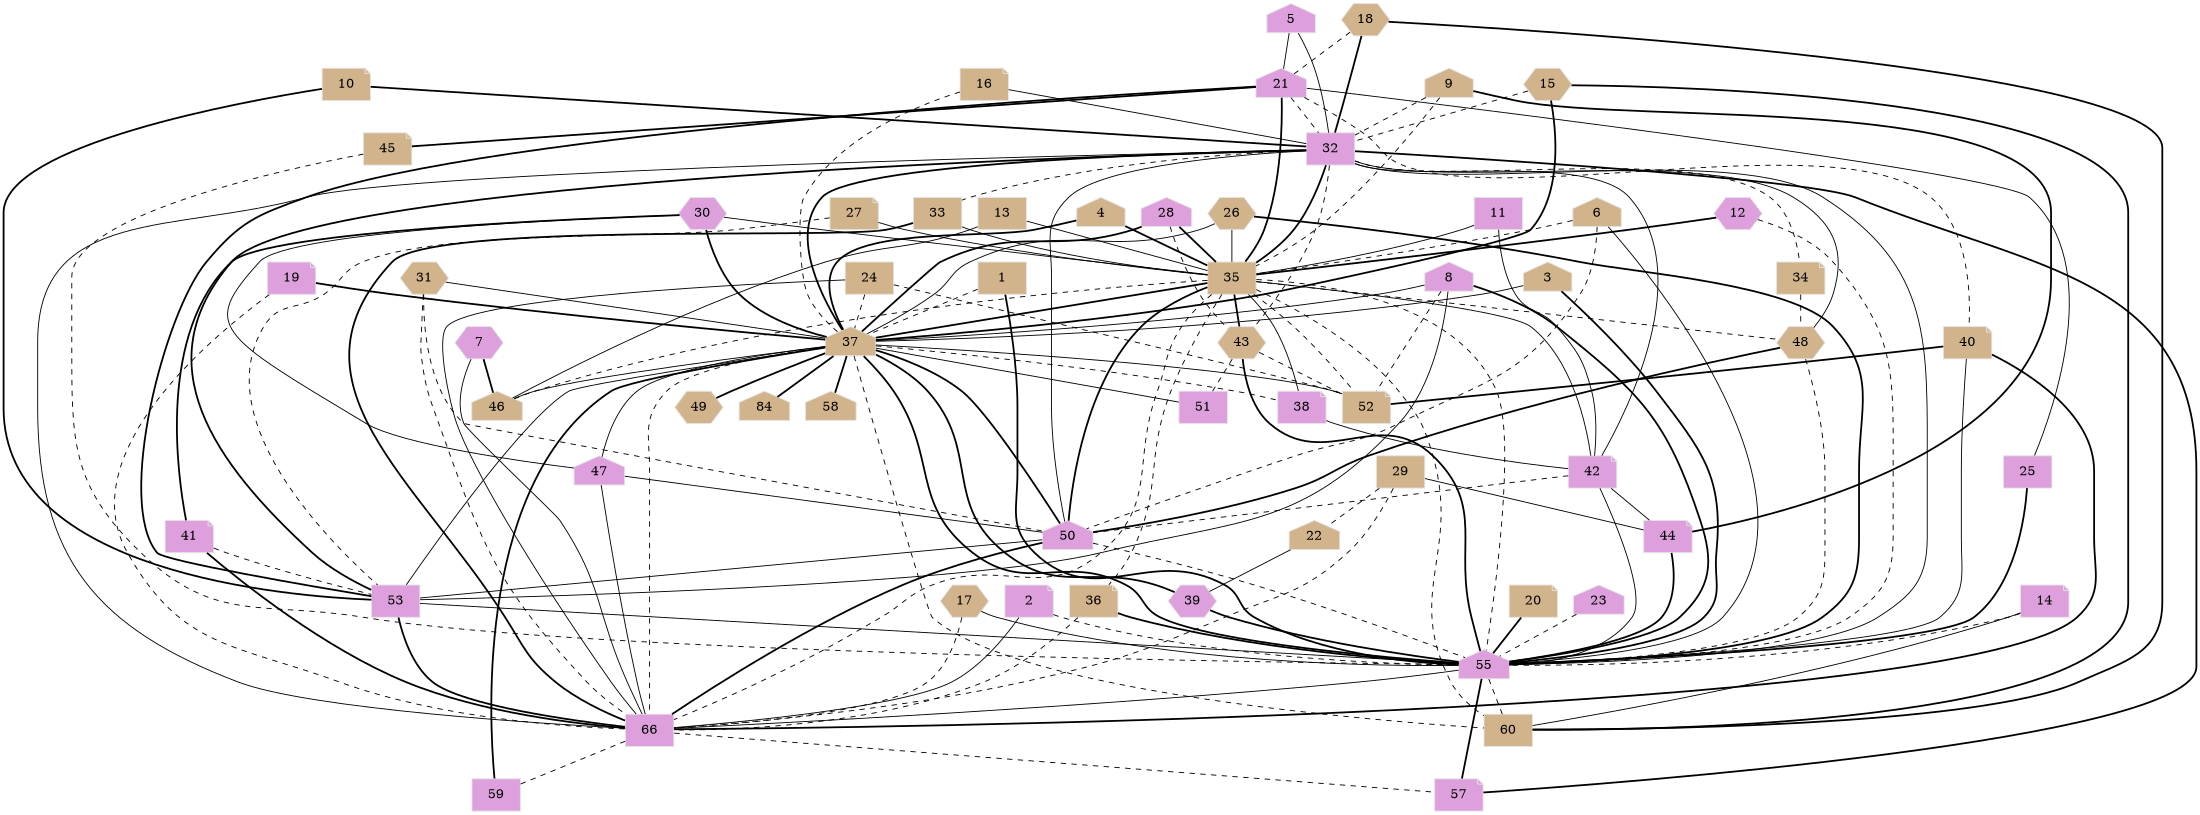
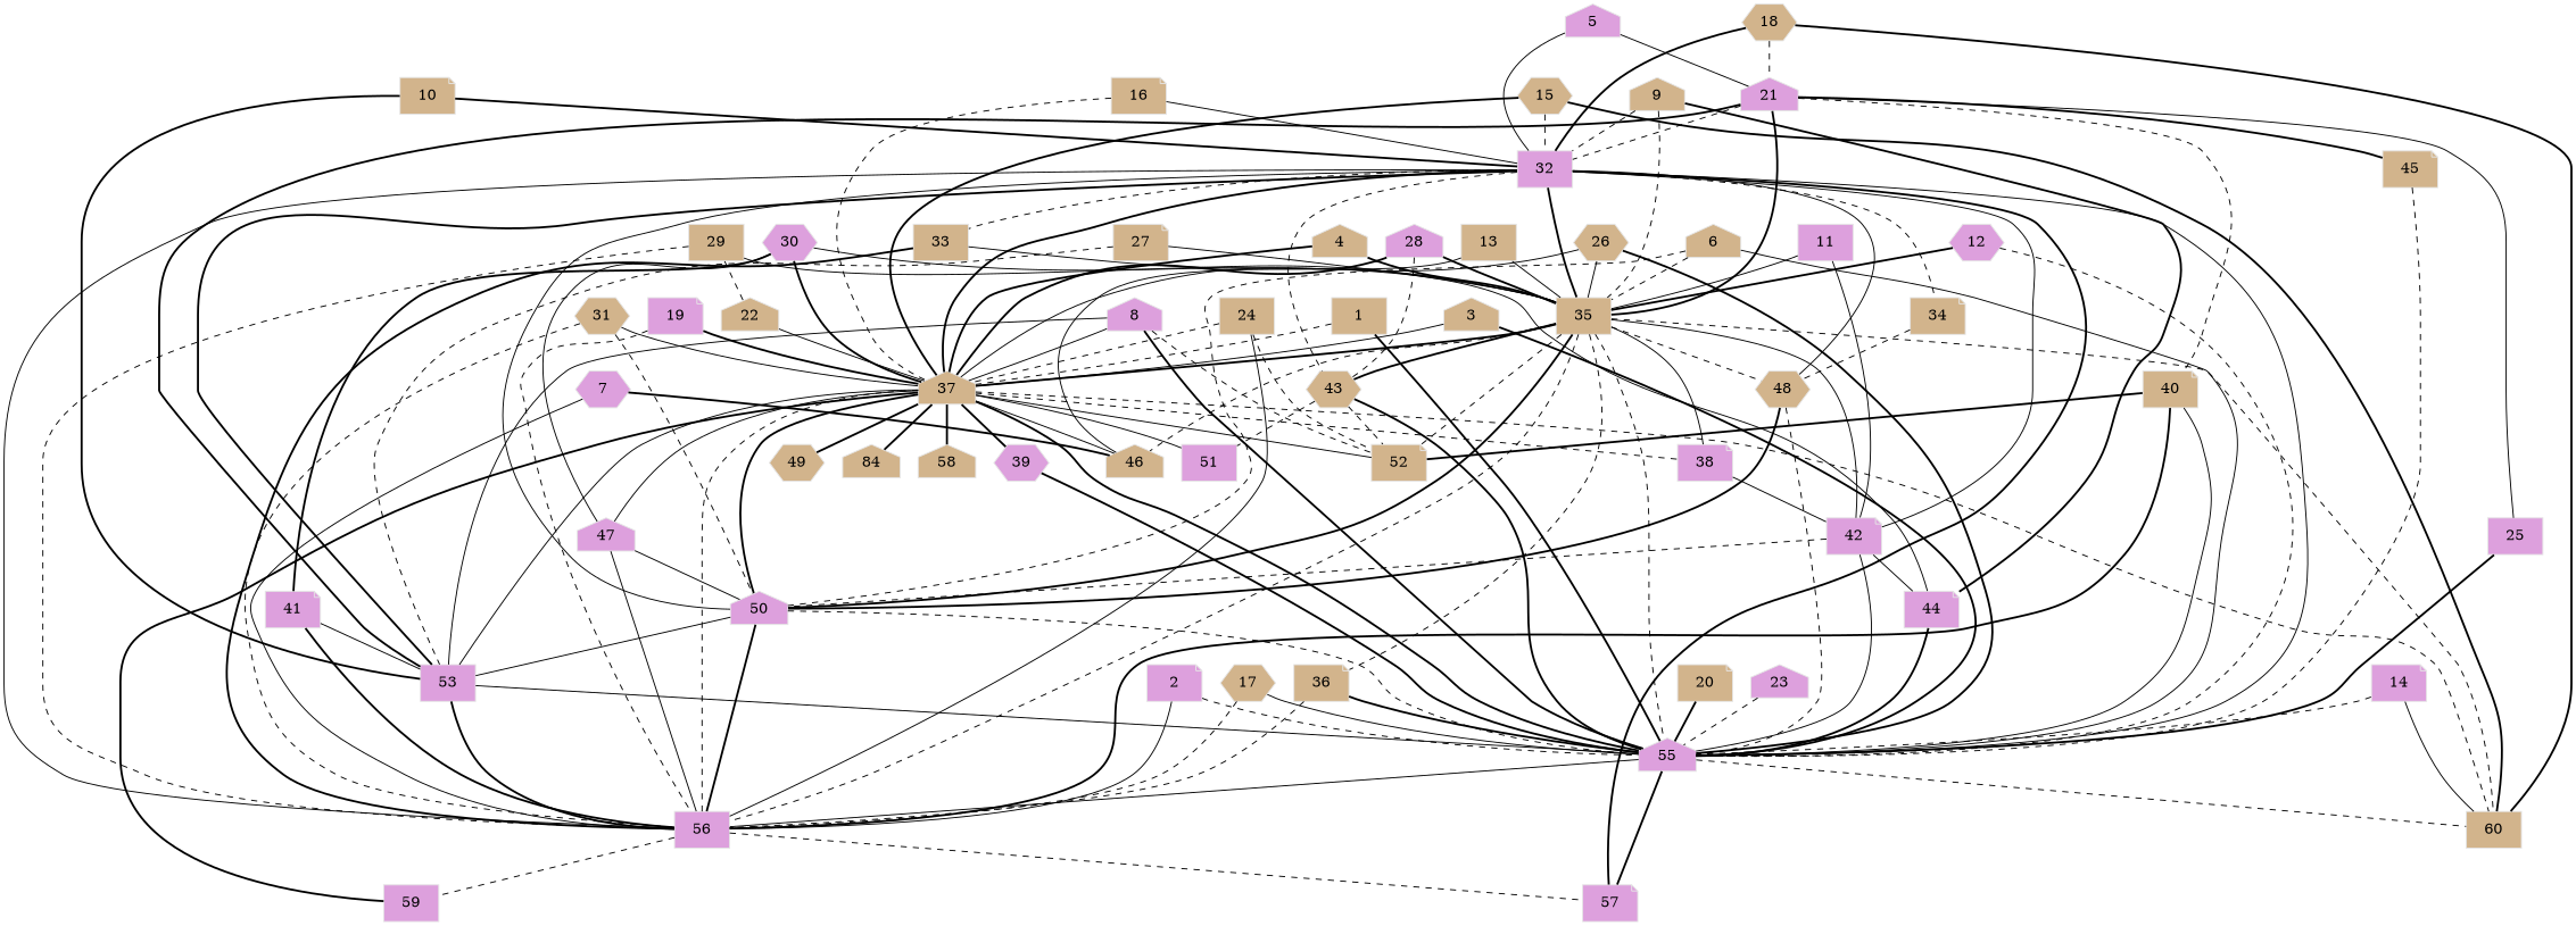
  graph {
    node [color=gray90 fillcolor=tan shape=house style=filled]
    edge [style=bold weight=1.0]
    1 [shape=box]
    37
    55 [fillcolor=plum]
-   56 [fillcolor=plum shape=box label=66]
+   56 [fillcolor=plum shape=box]
    50 [fillcolor=plum]
    46
    52 [shape=note]
    53 [fillcolor=plum shape=box]
    60 [shape=box]
    47 [fillcolor=plum]
    38 [fillcolor=plum shape=note]
    39 [fillcolor=plum shape=hexagon]
    49 [shape=hexagon]
    51 [fillcolor=plum shape=box]
    n15 [label=84]
    58
    59 [fillcolor=plum shape=box]
    57 [fillcolor=plum shape=note]
    2 [fillcolor=plum shape=note]
    3
    4
    35 [shape=box]
    42 [fillcolor=plum shape=note]
    43 [shape=hexagon]
    48 [shape=hexagon]
    36 [shape=note]
    5 [fillcolor=plum]
    21 [fillcolor=plum]
    32 [fillcolor=plum shape=box]
    25 [fillcolor=plum shape=box]
    40 [shape=note]
    45 [shape=note]
    33 [shape=box]
    34 [shape=note]
    6
    7 [fillcolor=plum shape=hexagon]
    8 [fillcolor=plum]
    9
    44 [fillcolor=plum shape=note]
    10 [shape=note]
    11 [fillcolor=plum shape=box]
    12 [fillcolor=plum shape=hexagon]
    13 [shape=box]
    14 [fillcolor=plum shape=note]
    15 [shape=hexagon]
    16 [shape=note]
    17 [shape=hexagon]
    18 [shape=hexagon]
    19 [fillcolor=plum shape=note]
    20 [shape=note]
    22
    23 [fillcolor=plum]
    24 [shape=box]
    26 [shape=hexagon]
    27 [shape=note]
    28 [fillcolor=plum]
    29 [shape=box]
    30 [fillcolor=plum shape=hexagon]
    41 [fillcolor=plum shape=note]
    31 [shape=hexagon]
    1 -- 37 [style=dashed]
    1 -- 55
    37 -- 55 [weight=4.0]
    37 -- 56 [style=dashed weight=4.0]
    37 -- 50 [weight=3.0]
    37 -- 46 [style=solid weight=3.0]
    37 -- 52 [style=solid weight=2.0]
    37 -- 53 [style=solid weight=3.0]
    37 -- 60 [style=dashed]
    37 -- 47 [style=solid]
    37 -- 38 [style=dashed]
    37 -- 39 [weight=2.0]
    37 -- 49 [weight=2.0]
    37 -- 51 [style=solid]
    37 -- n15 [weight=2.0]
    37 -- 58 [weight=2.0]
    37 -- 59
    55 -- 56 [style=solid]
    55 -- 60 [style=dashed]
    55 -- 57
    56 -- 59 [style=dashed]
    56 -- 57 [style=dashed]
    50 -- 55 [style=dashed]
    50 -- 56 [weight=2.0]
    50 -- 53 [style=solid]
    53 -- 55 [style=solid]
    53 -- 56
    47 -- 56 [style=solid]
    47 -- 50 [style=solid]
    38 -- 42 [style=solid]
    39 -- 55
    2 -- 55 [style=dashed]
    2 -- 56 [style=solid]
    3 -- 37 [style=solid]
    3 -- 55
    4 -- 37
    4 -- 35
    35 -- 37 [weight=6.0]
    35 -- 55 [style=dashed weight=2.0]
    35 -- 56 [style=dashed weight=3.0]
    35 -- 50 [weight=3.0]
    35 -- 46 [style=dashed]
    35 -- 52 [style=dashed weight=2.0]
    35 -- 60 [style=dashed weight=2.0]
    35 -- 38 [style=solid]
    35 -- 42 [style=solid weight=2.0]
    35 -- 43
    35 -- 48 [style=dashed]
    35 -- 36 [style=dashed]
    42 -- 55 [style=solid]
    42 -- 50 [style=dashed]
    42 -- 44 [style=solid]
    43 -- 55
    43 -- 52 [style=dashed]
    43 -- 51 [style=dashed]
    48 -- 55 [style=dashed]
    48 -- 50
    36 -- 55
    36 -- 56 [style=dashed]
    5 -- 21 [style=solid]
    5 -- 32 [style=solid]
    21 -- 53
    21 -- 35 [weight=2.0]
    21 -- 32 [style=dashed weight=2.0]
    21 -- 25 [style=solid]
    21 -- 40 [style=dashed]
    21 -- 45
    32 -- 37 [weight=3.0]
    32 -- 55 [style=solid]
    32 -- 56 [style=solid]
    32 -- 50 [style=solid weight=2.0]
    32 -- 53
    32 -- 57
    32 -- 35 [weight=4.0]
    32 -- 42 [style=solid]
    32 -- 43 [style=dashed]
    32 -- 48 [style=solid]
    32 -- 33 [style=dashed]
    32 -- 34 [style=dashed]
    25 -- 55
    40 -- 55 [style=solid]
    40 -- 56
    40 -- 52
    45 -- 55 [style=dashed]
    33 -- 56
    33 -- 35 [style=solid]
    34 -- 48 [style=dashed]
    6 -- 55 [style=solid]
    6 -- 50 [style=dashed]
    6 -- 35 [style=dashed]
    7 -- 56 [style=solid]
    7 -- 46
    8 -- 37 [style=solid]
    8 -- 55
    8 -- 52 [style=dashed]
    8 -- 53 [style=solid]
    9 -- 35 [style=dashed weight=2.0]
    9 -- 32 [style=dashed]
    9 -- 44
    44 -- 55
    10 -- 53
    10 -- 32
    11 -- 35 [style=solid]
    11 -- 42 [style=solid]
    12 -- 55 [style=dashed]
    12 -- 35
    13 -- 46 [style=solid]
    13 -- 35 [style=solid]
    14 -- 55 [style=dashed]
    14 -- 60 [style=solid]
    15 -- 37
    15 -- 60
    15 -- 32 [style=dashed]
    16 -- 37 [style=dashed]
    16 -- 32 [style=solid]
    17 -- 55 [style=solid]
    17 -- 56 [style=dashed]
    18 -- 60
    18 -- 21 [style=dashed]
    18 -- 32
    19 -- 37
    19 -- 56 [style=dashed]
    20 -- 55
-   22 -- 39 [style=solid weight=2.0]
+   22 -- 37 [style=solid weight=2.0]
    23 -- 55 [style=dashed]
    24 -- 37 [style=dashed]
    24 -- 56 [style=solid]
    24 -- 52 [style=dashed]
    26 -- 37 [style=solid]
    26 -- 55
    26 -- 35 [style=solid weight=2.0]
    27 -- 53 [style=dashed]
    27 -- 35 [style=solid]
    28 -- 37
    28 -- 35
    28 -- 43 [style=dashed]
    29 -- 56 [style=dashed]
    29 -- 44 [style=solid]
    29 -- 22 [style=dashed weight=2.0]
    30 -- 37 [weight=2.0]
    30 -- 47 [style=solid]
    30 -- 35 [style=solid weight=2.0]
    30 -- 41
    41 -- 56
-   41 -- 53 [style=dashed]
+   41 -- 53 [style=solid]
    31 -- 37 [style=solid]
    31 -- 56 [style=dashed]
    31 -- 50 [style=dashed]
  }
